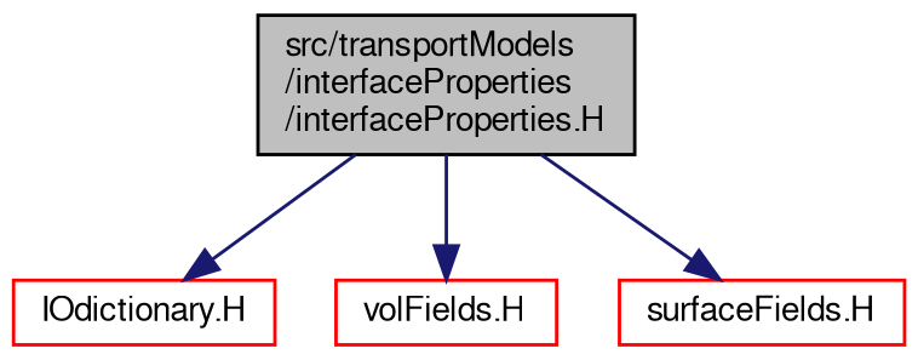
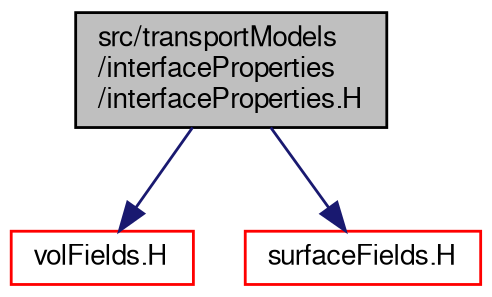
  digraph {
    node [color=red fontname=FreeSans fontsize=10 shape=record]
    edge [color=midnightblue fontname=FreeSans fontsize=10 labelfontname=FreeSans labelfontsize=10 style=solid]
    n1 [color=black fillcolor=grey75 fontcolor=black height=0.2 label="src/transportModels\l/interfaceProperties\l/interfaceProperties.H" style=filled width=0.4]
-   n2 [height=0.2 label="IOdictionary.H" width=0.4]
    n3 [height=0.2 label="volFields.H" width=0.4]
    n4 [height=0.2 label="surfaceFields.H" width=0.4]
-   n1 -> n2
    n1 -> n3
    n1 -> n4
  }
